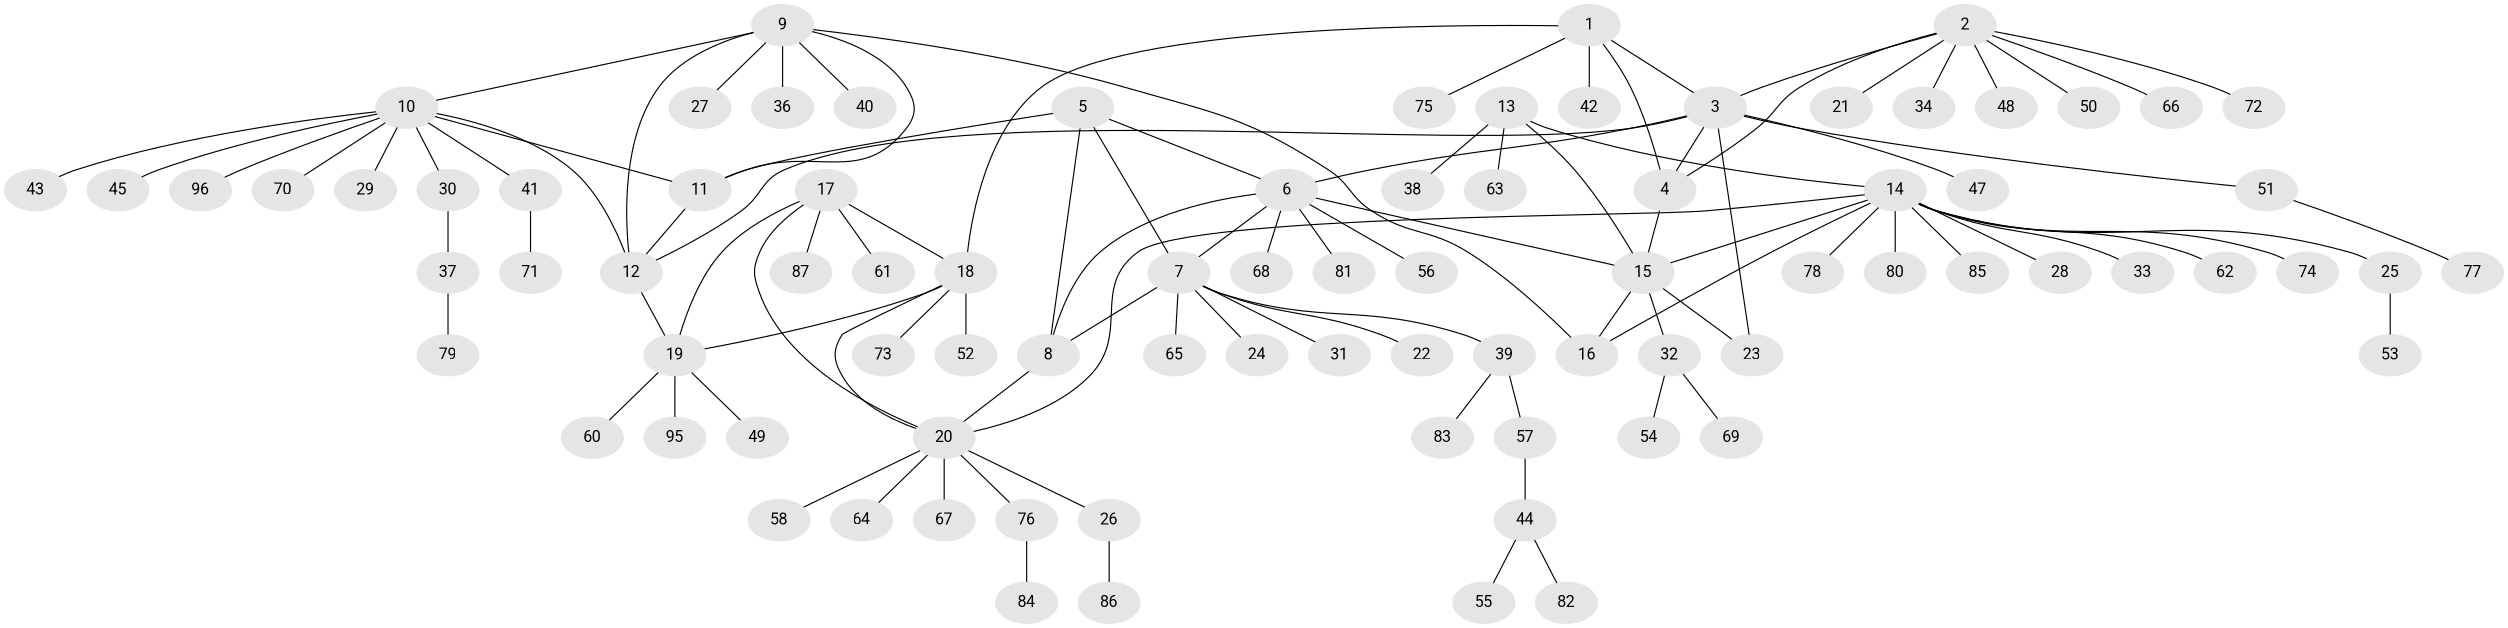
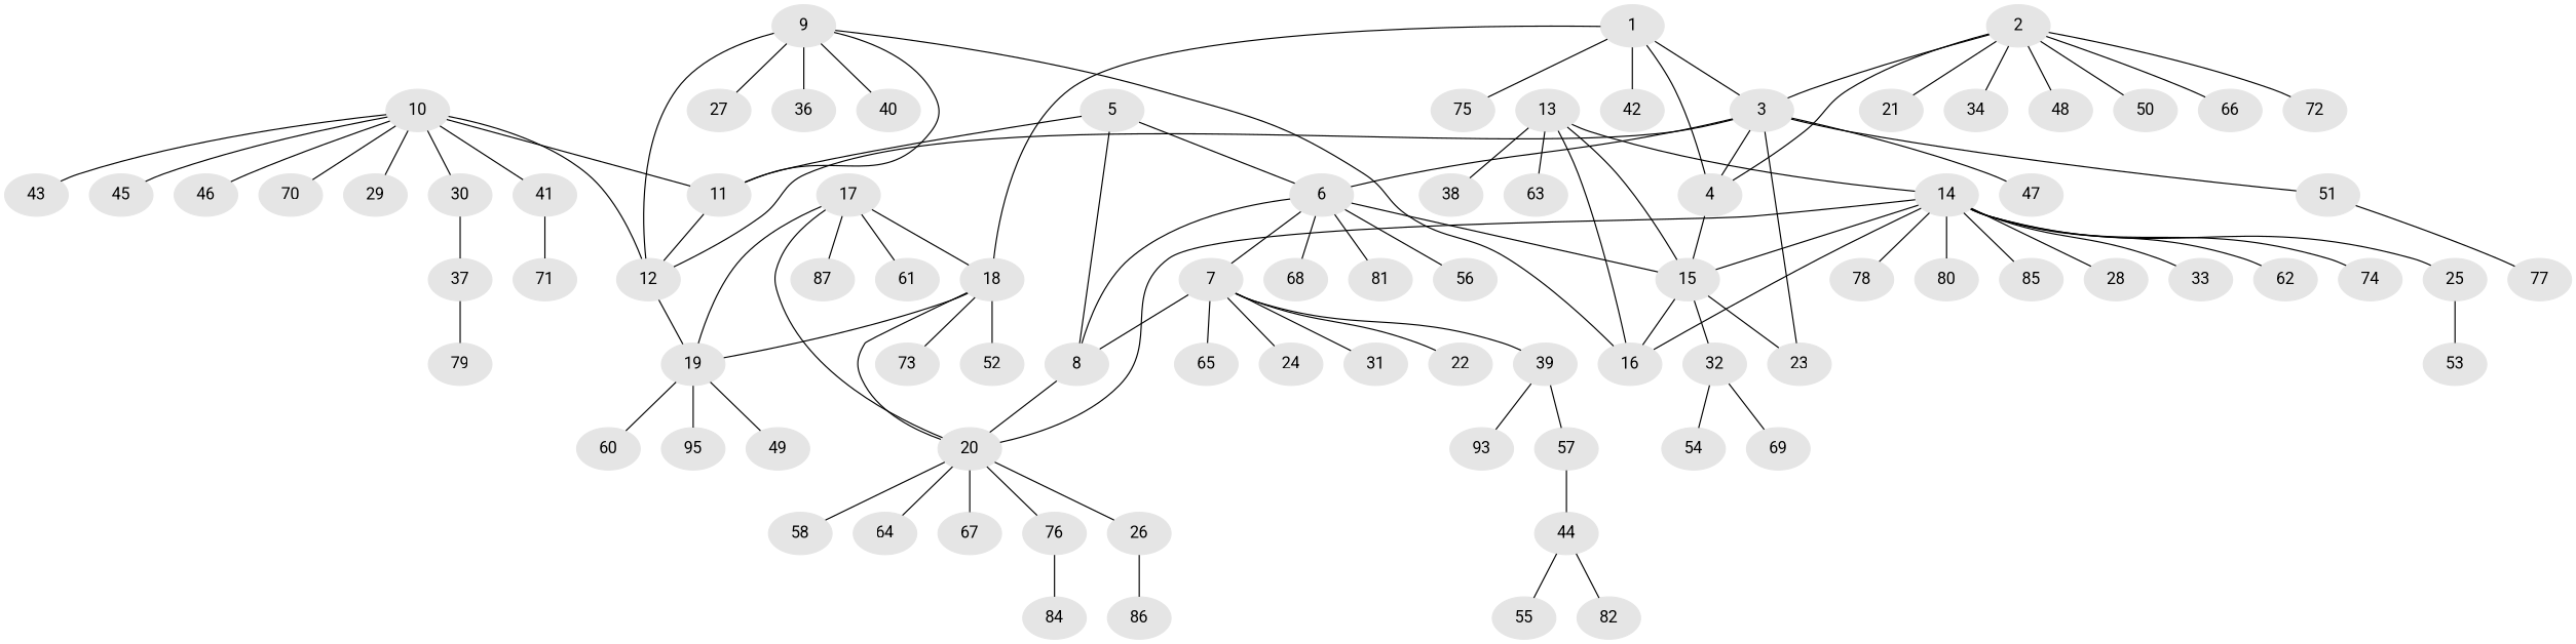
  graph {
    fontname=Roboto
    node [color=gray90 fontname=Roboto style=filled]
    edge [fontname=Roboto]
    1
    3
    4
    18
    42
    75
    2
    21
    34
    48
    50
    66
    72
    6
    12
    23
    47
    51
    15
    20
    19
    52
    73
    7
    8
    56
    68
    81
    77
    16
    32
    5
    11
    22
    24
    31
    39
    65
    57
-   83
+   83 [label=93]
    26
    58
    64
    67
    76
    9
    10
    27
    36
    40
    29
    30
    41
    43
    45
-   46 [label=96]
+   46
    70
    37
    71
    n60 [label=95]
    49
    60
    13
    14
    38
    63
    25
    28
    33
    62
    74
    78
    80
    85
    53
    54
    69
    17
    61
    87
    86
    84
    79
    44
    55
    82
    1 -- 3
    1 -- 4
    1 -- 18
    1 -- 42
    1 -- 75
    3 -- 4
    3 -- 6
    3 -- 12
    3 -- 23
    3 -- 47
    3 -- 51
    4 -- 15
    18 -- 20
    18 -- 19
    18 -- 52
    18 -- 73
    2 -- 3
    2 -- 4
    2 -- 21
    2 -- 34
    2 -- 48
    2 -- 50
    2 -- 66
    2 -- 72
    6 -- 15
    6 -- 7
    6 -- 8
    6 -- 56
    6 -- 68
    6 -- 81
    12 -- 19
    51 -- 77
    15 -- 23
    15 -- 16
    15 -- 32
    20 -- 26
    20 -- 58
    20 -- 64
    20 -- 67
    20 -- 76
    19 -- n60
    19 -- 49
    19 -- 60
    7 -- 8
    7 -- 22
    7 -- 24
    7 -- 31
    7 -- 39
    7 -- 65
    8 -- 20
    32 -- 54
    32 -- 69
    5 -- 6
-   5 -- 7
    5 -- 8
    5 -- 11
    11 -- 12
    39 -- 57
    39 -- 83
    57 -- 44
    26 -- 86
    76 -- 84
    9 -- 12
    9 -- 16
    9 -- 11
-   9 -- 10
    9 -- 27
    9 -- 36
    9 -- 40
    10 -- 12
    10 -- 11
    10 -- 29
    10 -- 30
    10 -- 41
    10 -- 43
    10 -- 45
    10 -- 46
    10 -- 70
    30 -- 37
    41 -- 71
    37 -- 79
    13 -- 15
+   13 -- 16
    13 -- 14
    13 -- 38
    13 -- 63
    14 -- 15
    14 -- 20
    14 -- 16
    14 -- 25
    14 -- 28
    14 -- 33
    14 -- 62
    14 -- 74
    14 -- 78
    14 -- 80
    14 -- 85
    25 -- 53
    17 -- 18
    17 -- 20
    17 -- 19
    17 -- 61
    17 -- 87
    44 -- 55
    44 -- 82
  }
